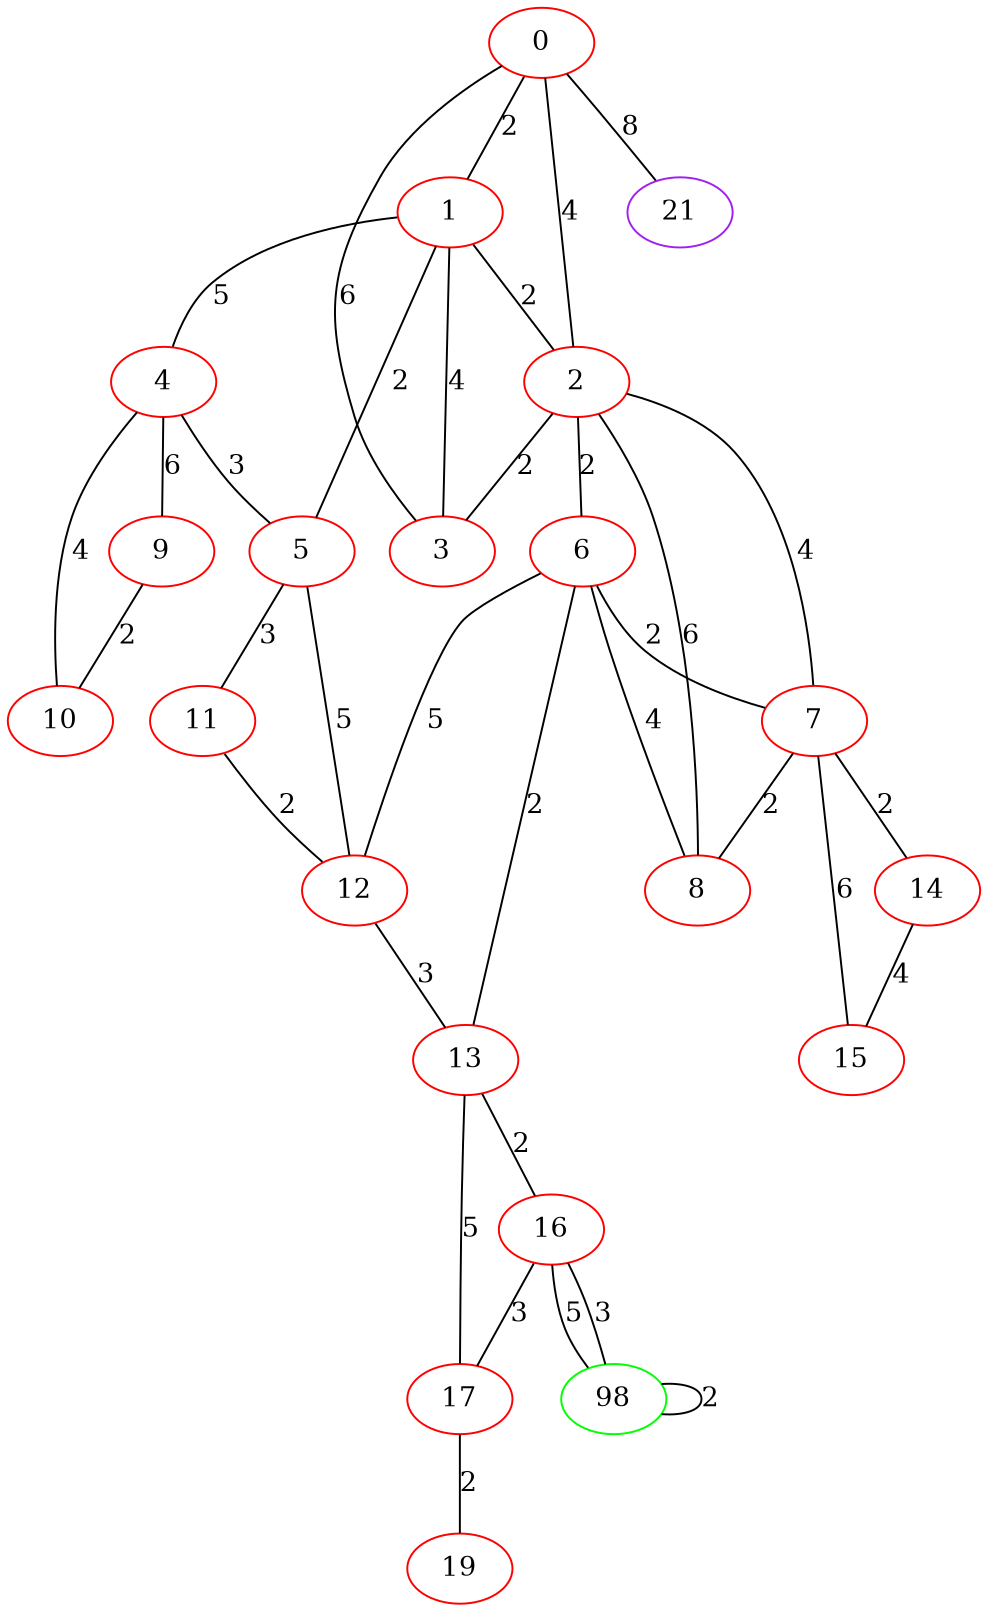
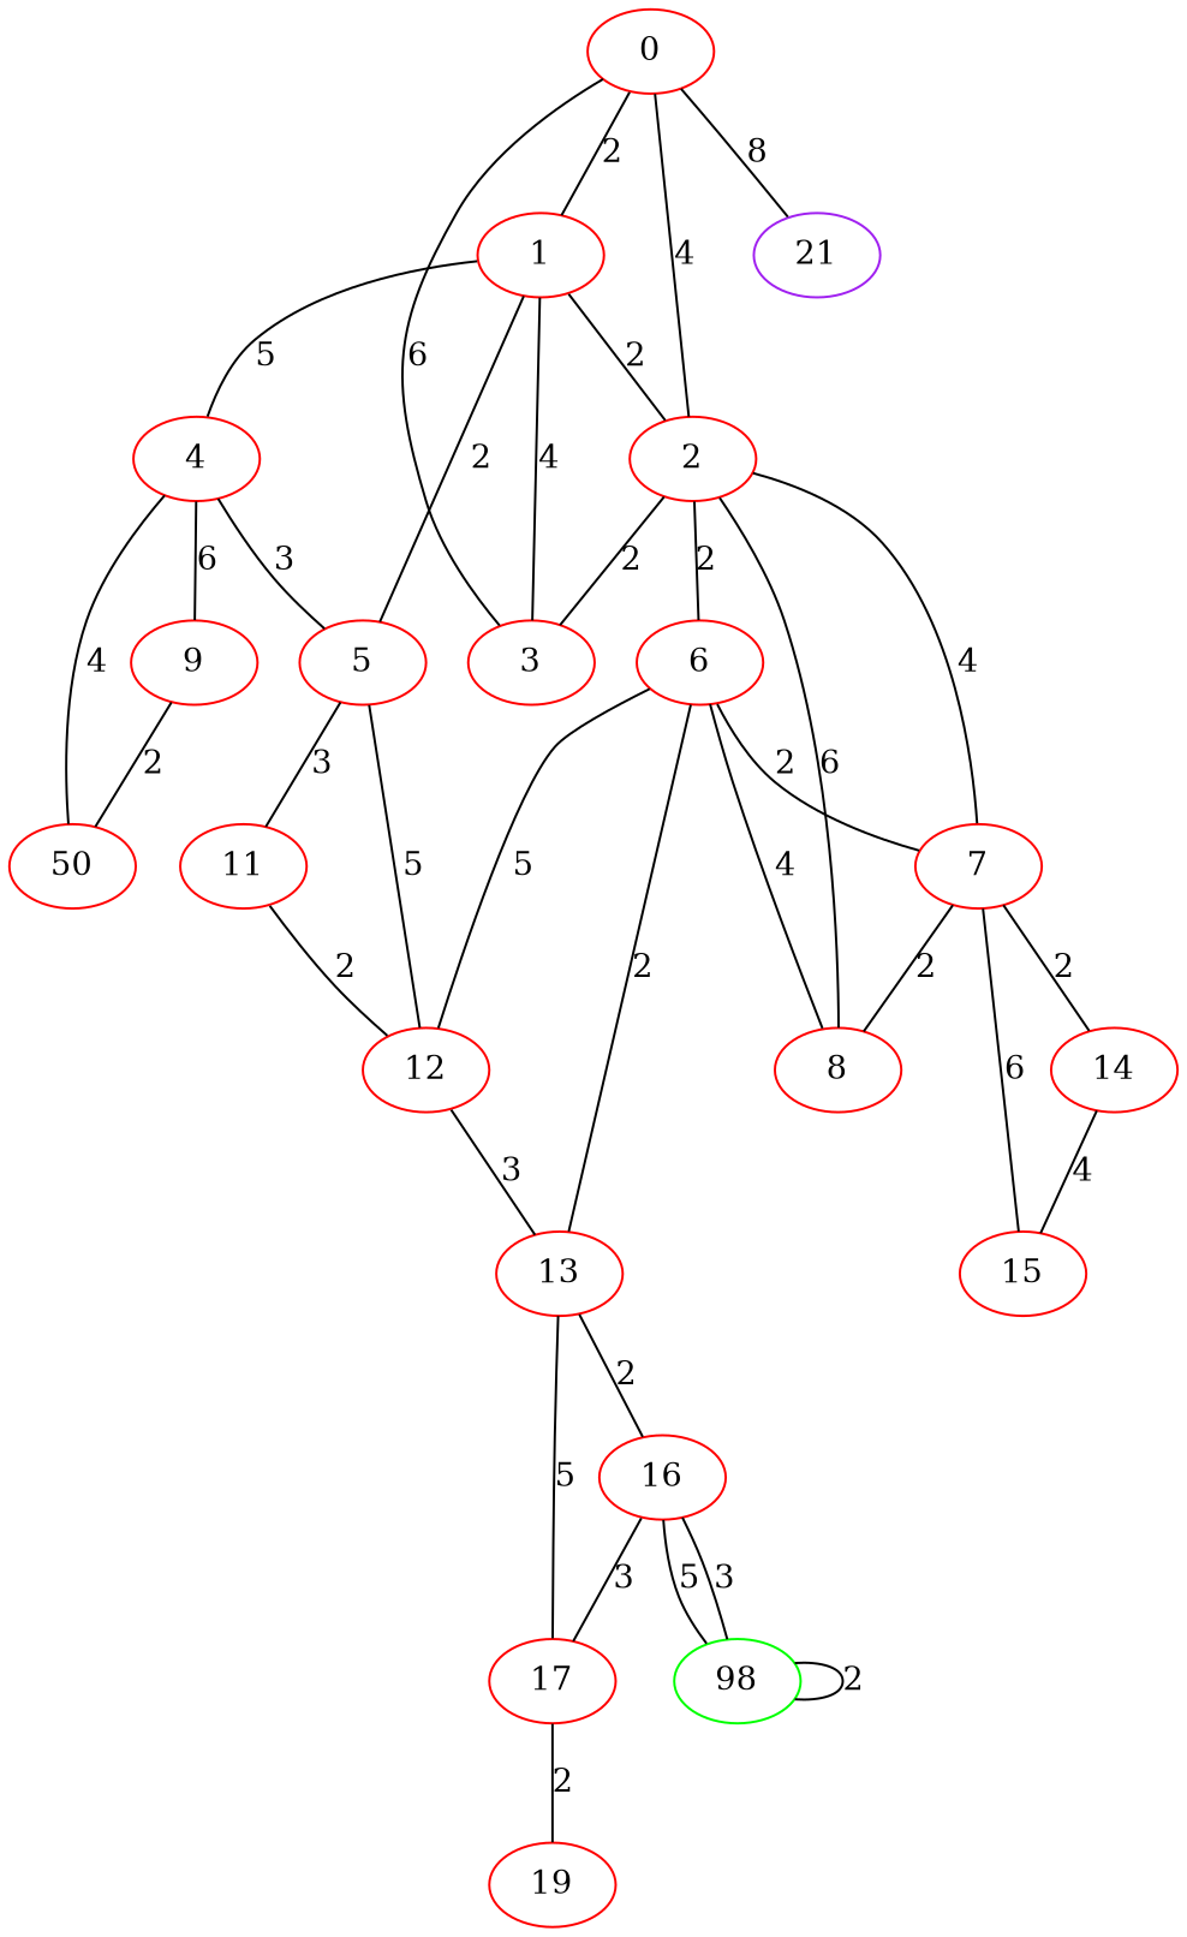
  graph {
    node [color=red weight=1]
    0
    1
    2
    3
    21 [color=purple weight=4]
    4
    5
    6
    7
    8
    9
-   10
+   10 [label=50]
    11
    12
    13
    14
    15
    16
    17
    n20 [color=green label=98 weight=2]
    19
    0 -- 1 [label=2]
    0 -- 2 [label=4]
    0 -- 3 [label=6]
    0 -- 21 [label=8]
    1 -- 2 [label=2]
    1 -- 3 [label=4]
    1 -- 4 [label=5]
    1 -- 5 [label=2]
    2 -- 3 [label=2]
    2 -- 6 [label=2]
    2 -- 7 [label=4]
    2 -- 8 [label=6]
    4 -- 5 [label=3]
    4 -- 9 [label=6]
    4 -- 10 [label=4]
    5 -- 11 [label=3]
    5 -- 12 [label=5]
    6 -- 7 [label=2]
    6 -- 8 [label=4]
    6 -- 12 [label=5]
    6 -- 13 [label=2]
    7 -- 8 [label=2]
    7 -- 14 [label=2]
    7 -- 15 [label=6]
    9 -- 10 [label=2]
    11 -- 12 [label=2]
    12 -- 13 [label=3]
    13 -- 16 [label=2]
    13 -- 17 [label=5]
    14 -- 15 [label=4]
    16 -- 17 [label=3]
    16 -- n20 [label=5]
    16 -- n20 [label=3]
    17 -- 19 [label=2]
    n20 -- n20 [label=2]
  }
